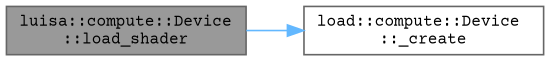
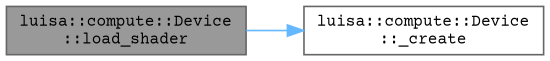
  digraph {
    rankdir=LR
    fontname="Courier Prime"
    node [fontname="Courier Prime" fontsize=10 shape=box style=filled]
    n1 [color=gray40 fillcolor=grey60 fontcolor=black height=0.2 label="luisa::compute::Device\l::load_shader" width=0.4]
-   n2 [color=grey40 fillcolor=white height=0.2 label="load::compute::Device\l::_create" width=0.4]
+   n2 [color=grey40 fillcolor=white height=0.2 label="luisa::compute::Device\l::_create" width=0.4]
    n1 -> n2 [color=steelblue1 fontname="Courier Prime" fontsize=10 labelfontname=Helvetica labelfontsize=10 style=solid]
  }
